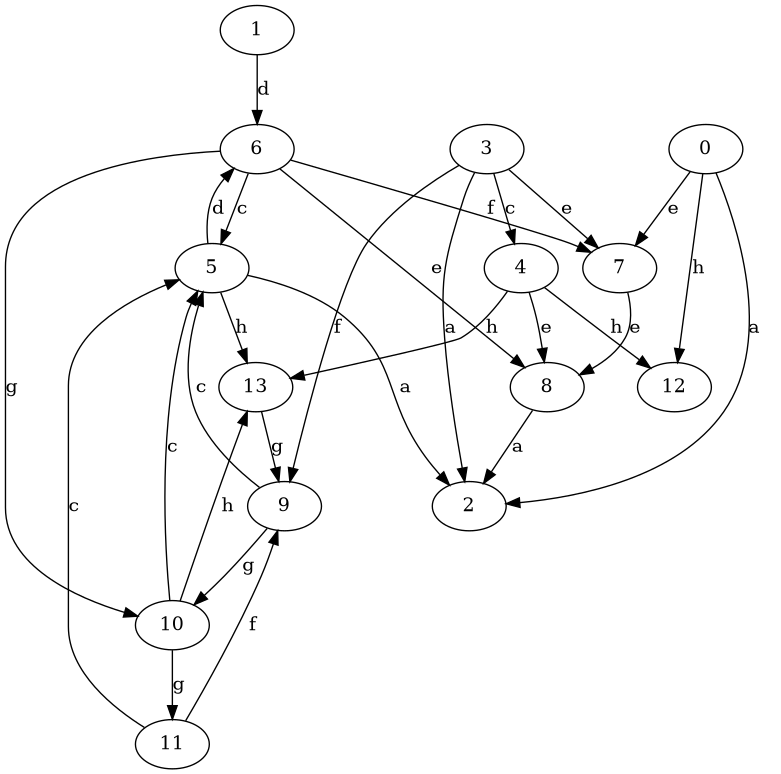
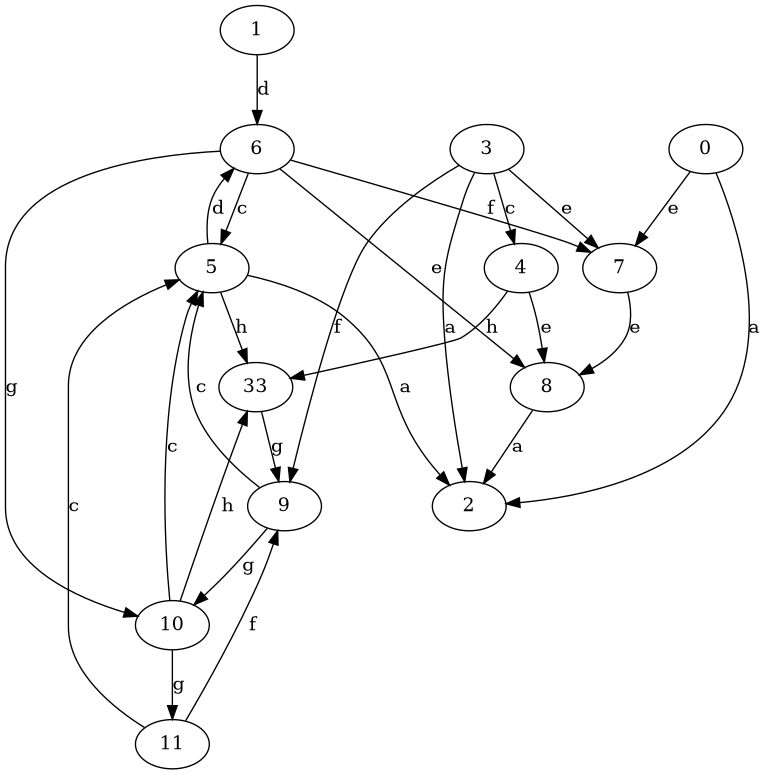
  strict digraph {
    1
    6
    7
    8
    5
    10
    0
    2
-   12
    3
    4
    9
-   13
+   13 [label=33]
    11
    1 -> 6 [label=d]
    6 -> 7 [label=f]
    6 -> 8 [label=e]
    6 -> 5 [label=c]
    6 -> 10 [label=g]
    7 -> 8 [label=e]
    8 -> 2 [label=a]
    5 -> 6 [label=d]
    5 -> 2 [label=a]
    5 -> 13 [label=h]
    10 -> 5 [label=c]
    10 -> 13 [label=h]
    10 -> 11 [label=g]
    0 -> 7 [label=e]
    0 -> 2 [label=a]
-   0 -> 12 [label=h]
    3 -> 7 [label=e]
    3 -> 2 [label=a]
    3 -> 4 [label=c]
    3 -> 9 [label=f]
    4 -> 8 [label=e]
-   4 -> 12 [label=h]
    4 -> 13 [label=h]
    9 -> 5 [label=c]
    9 -> 10 [label=g]
    13 -> 9 [label=g]
    11 -> 5 [label=c]
    11 -> 9 [label=f]
  }
